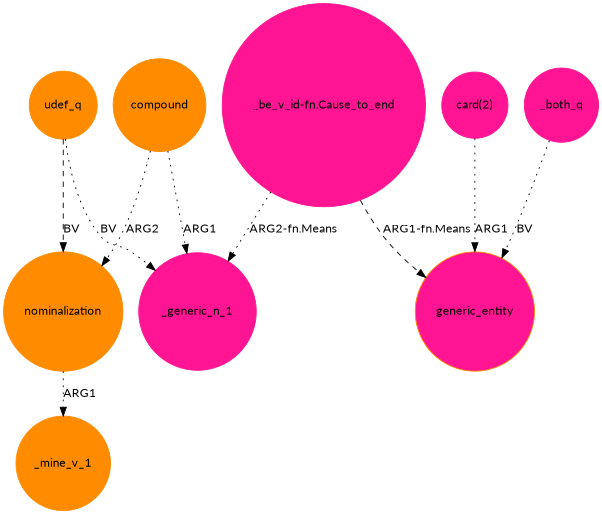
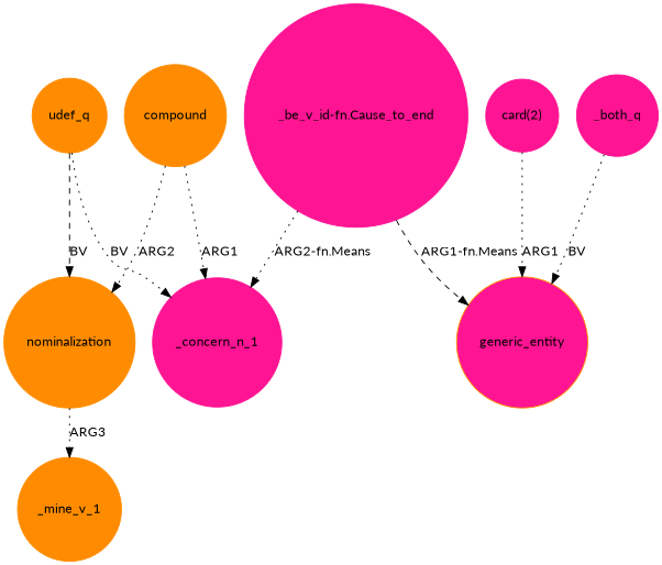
  digraph {
    fontname=Lato
    node [color=darkorange fontname=Lato shape=circle style=filled]
    edge [fontname=Lato style=dotted]
    "_be_v_id-fn.Cause_to_end" [color=deeppink]
-   _concern_n_1 [color=deeppink label=_generic_n_1]
+   _concern_n_1 [color=deeppink]
    generic_entity [fillcolor=deeppink]
    udef_q
    nominalization
    _mine_v_1
    compound
    _both_q [color=deeppink]
    "card(2)" [color=deeppink]
    "_be_v_id-fn.Cause_to_end" -> _concern_n_1 [label="ARG2-fn.Means"]
    "_be_v_id-fn.Cause_to_end" -> generic_entity [label="ARG1-fn.Means" style=dashed]
    udef_q -> _concern_n_1 [label=BV]
    udef_q -> nominalization [label=BV style=dashed]
-   nominalization -> _mine_v_1 [label=ARG1]
+   nominalization -> _mine_v_1 [label=ARG3]
    compound -> _concern_n_1 [label=ARG1]
    compound -> nominalization [label=ARG2]
    _both_q -> generic_entity [label=BV]
    "card(2)" -> generic_entity [label=ARG1]
  }
